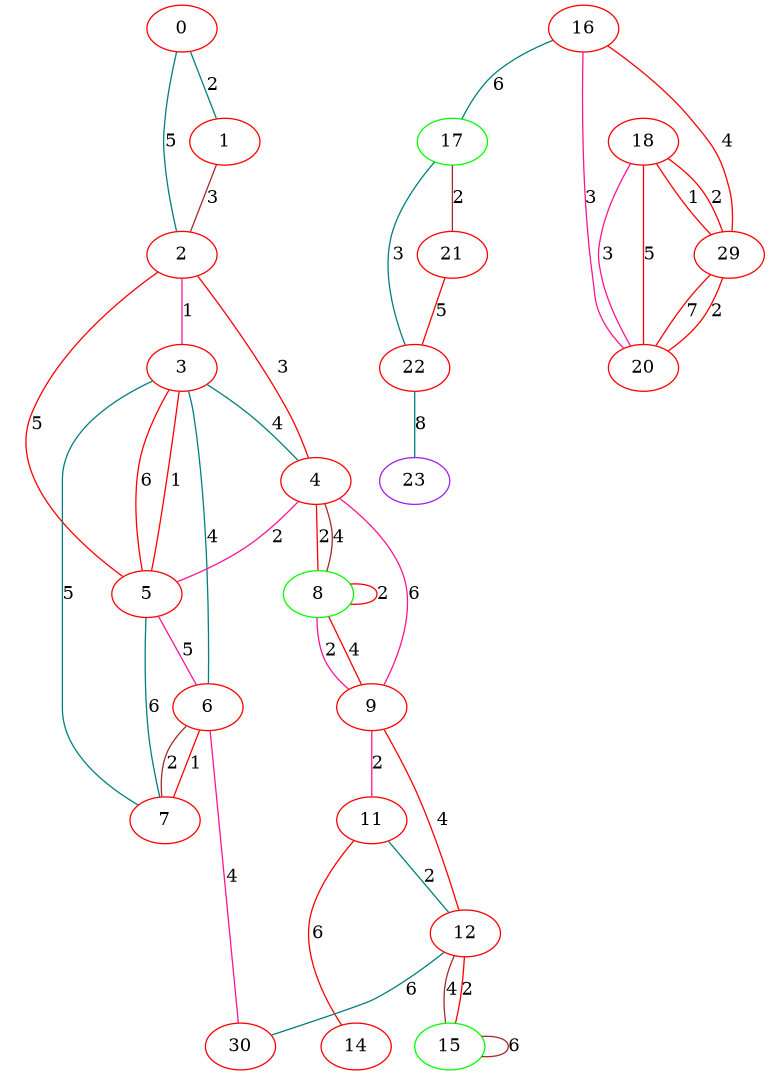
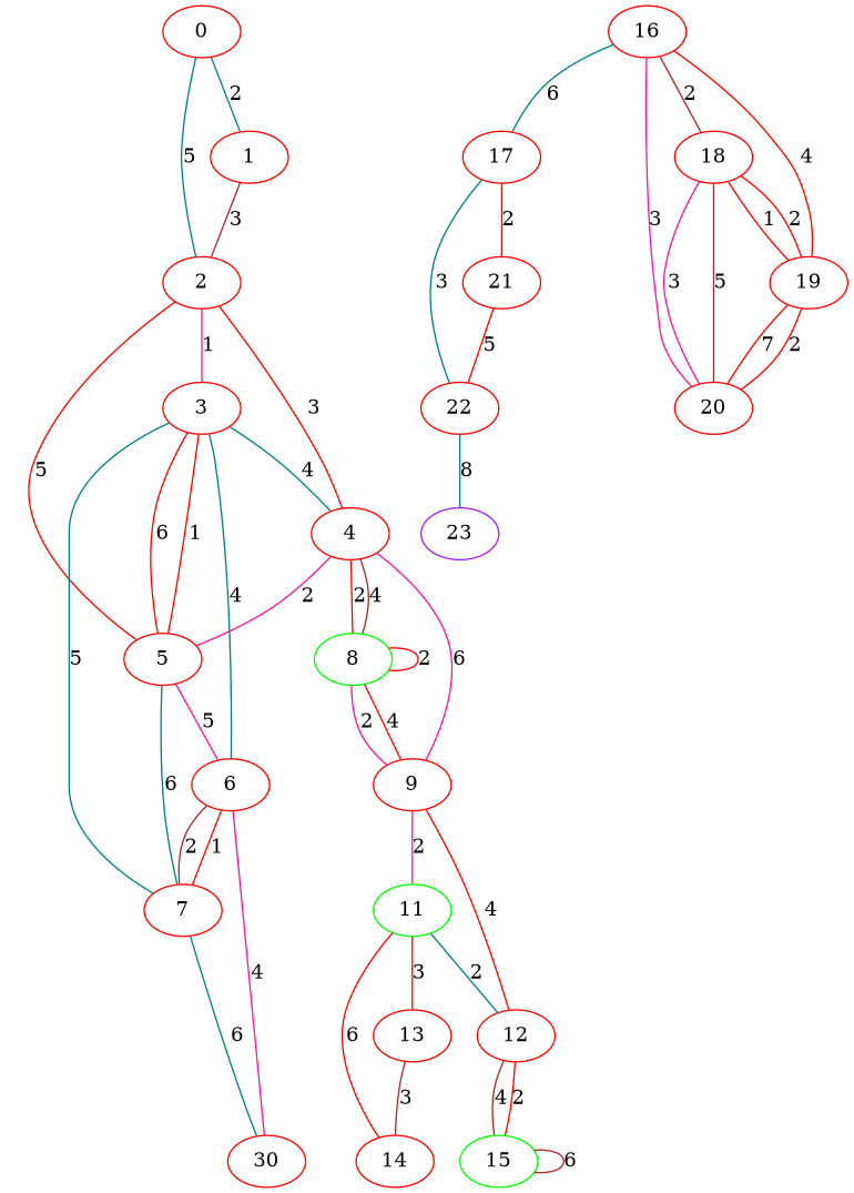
  graph {
    node [color=red weight=1]
    edge [color=red]
    0
    1
    2
    3
    4
    5
    6
    7
    8 [color=green weight=2]
    9
    n11 [label=30]
-   11
+   11 [color=green]
    12
+   13
    14
    15 [color=green weight=2]
    16
-   17 [color=green]
+   17
    18
-   19 [label=29]
+   19
    20
    21
    22
    23 [color=purple weight=4]
    0 -- 1 [color=teal label=2]
    0 -- 2 [color=teal label=5]
    1 -- 2 [color=brown label=3]
    2 -- 3 [color=deeppink label=1]
    2 -- 4 [label=3]
    2 -- 5 [label=5]
    3 -- 4 [color=teal label=4]
    3 -- 5 [label=6]
    3 -- 5 [label=1]
    3 -- 6 [color=teal label=4]
    3 -- 7 [color=teal label=5]
    4 -- 5 [color=deeppink label=2]
    4 -- 8 [label=2]
    4 -- 8 [color=brown label=4]
    4 -- 9 [color=deeppink label=6]
    5 -- 6 [color=deeppink label=5]
    5 -- 7 [color=teal label=6]
    6 -- 7 [color=brown label=2]
    6 -- 7 [label=1]
    6 -- n11 [color=deeppink label=4]
-   12 -- n11 [color=teal label=6]
+   7 -- n11 [color=teal label=6]
    8 -- 8 [label=2]
    8 -- 9 [label=4]
    8 -- 9 [color=deeppink label=2]
    9 -- 11 [color=deeppink label=2]
    9 -- 12 [label=4]
    11 -- 12 [color=teal label=2]
+   11 -- 13 [label=3]
    11 -- 14 [label=6]
    12 -- 15 [label=2]
    12 -- 15 [color=brown label=4]
+   13 -- 14 [color=brown label=3]
    15 -- 15 [color=brown label=6]
    16 -- 17 [color=teal label=6]
+   16 -- 18 [color=brown label=2]
    16 -- 19 [label=4]
    16 -- 20 [color=deeppink label=3]
    17 -- 21 [color=brown label=2]
    17 -- 22 [color=teal label=3]
    18 -- 19 [label=1]
    18 -- 19 [label=2]
    18 -- 20 [color=deeppink label=3]
    18 -- 20 [label=5]
    19 -- 20 [label=2]
    19 -- 20 [label=7]
    21 -- 22 [label=5]
    22 -- 23 [color=teal label=8]
  }
